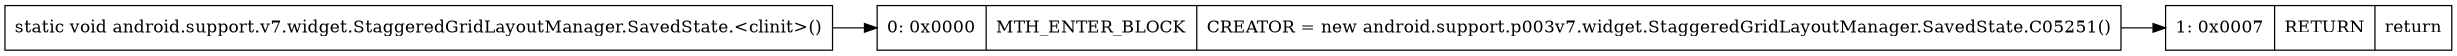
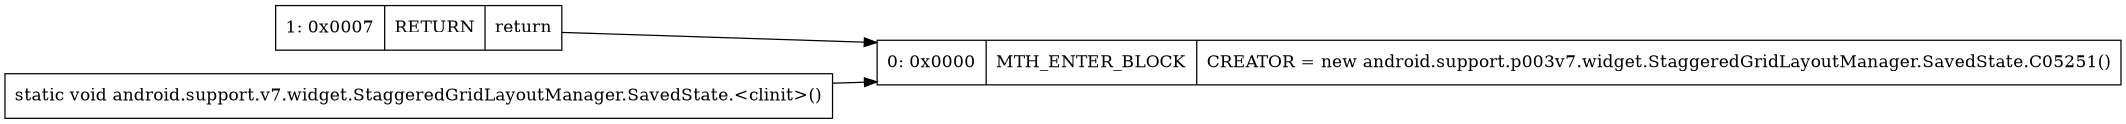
  digraph {
    rankdir=LR
    node [shape=record]
    n1 [label="{0\:\ 0x0000|MTH_ENTER_BLOCK\l|CREATOR = new android.support.p003v7.widget.StaggeredGridLayoutManager.SavedState.C05251()\l}"]
    n2 [label="{1\:\ 0x0007|RETURN\l|return\l}"]
    n3 [label="{static void android.support.v7.widget.StaggeredGridLayoutManager.SavedState.\<clinit\>() }"]
-   n1 -> n2
+   n2 -> n1
    n3 -> n1
  }
